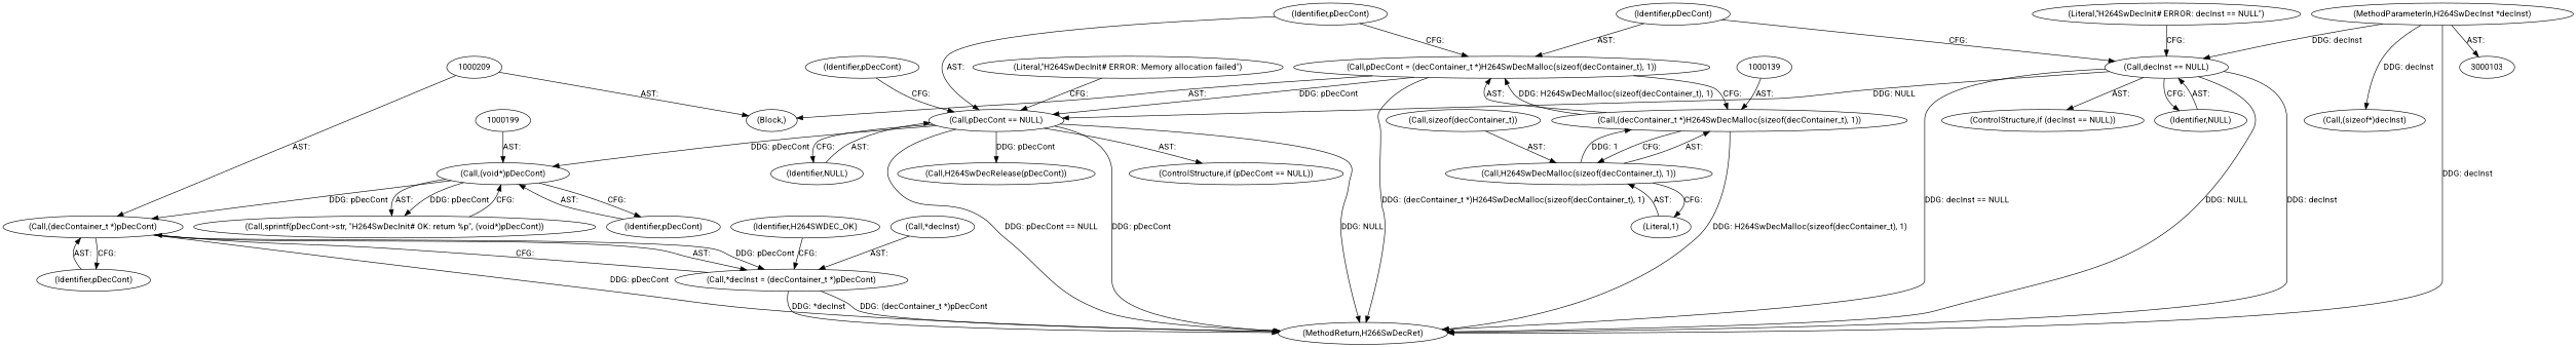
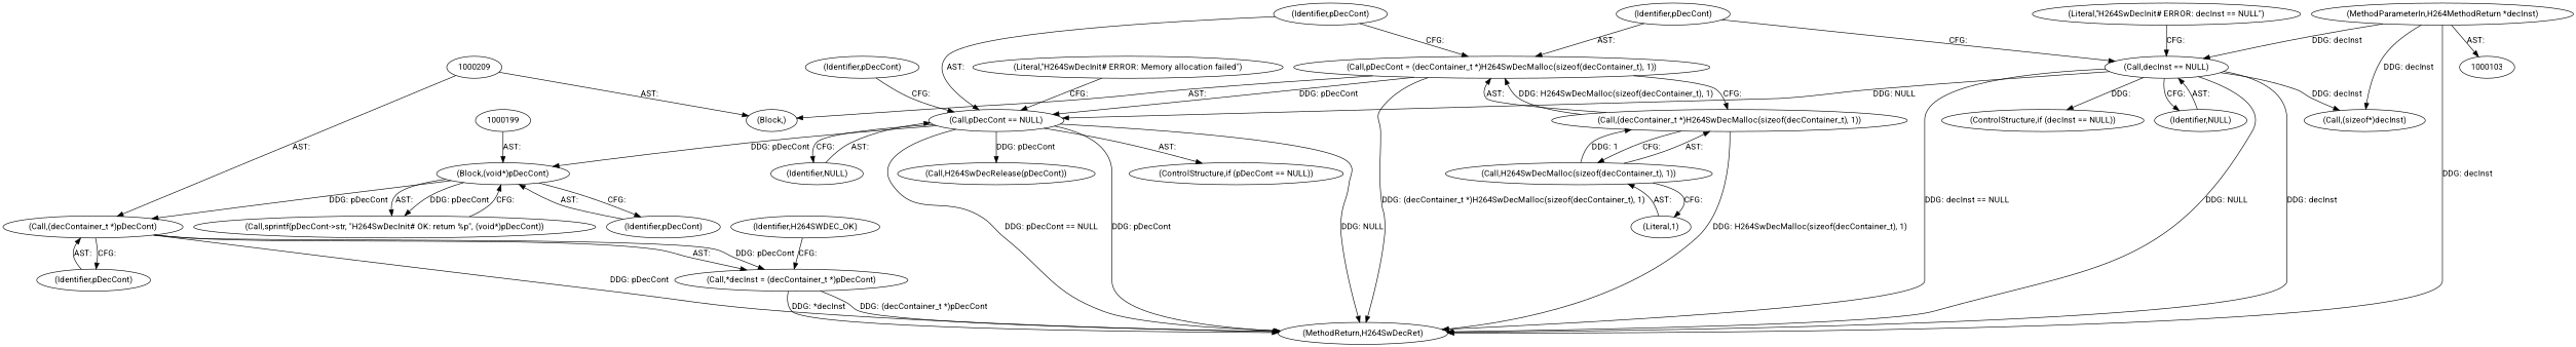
  digraph {
    fontname=Roboto
    node [fontname=Roboto]
    edge [fontname=Roboto]
    n1 [label="(Call,(decContainer_t *)pDecCont)"]
    n2 [label="(Call,*decInst = (decContainer_t *)pDecCont)"]
-   n3 [label="(MethodReturn,H266SwDecRet)"]
+   n3 [label="(MethodReturn,H264SwDecRet)"]
    n4 [label="(Identifier,pDecCont)"]
-   n5 [label="(Call,(void*)pDecCont)"]
+   n5 [label="(Block,(void*)pDecCont)"]
    n6 [label="(Identifier,pDecCont)"]
    n7 [label="(Call,sprintf(pDecCont->str, \"H264SwDecInit# OK: return %p\", (void*)pDecCont))"]
    n8 [label="(Call,pDecCont == NULL)"]
    n9 [label="(Identifier,NULL)"]
    n10 [label="(Call,H264SwDecRelease(pDecCont))"]
    n11 [label="(ControlStructure,if (pDecCont == NULL))"]
    n12 [label="(Call,pDecCont = (decContainer_t *)H264SwDecMalloc(sizeof(decContainer_t), 1))"]
    n13 [label="(Call,(decContainer_t *)H264SwDecMalloc(sizeof(decContainer_t), 1))"]
    n14 [label="(Block,)"]
    n15 [label="(Call,H264SwDecMalloc(sizeof(decContainer_t), 1))"]
    n16 [label="(Literal,1)"]
    n17 [label="(Call,decInst == NULL)"]
    n18 [label="(Identifier,NULL)"]
    n19 [label="(ControlStructure,if (decInst == NULL))"]
    n20 [label="(Call,(sizeof*)decInst)"]
-   n21 [label="(MethodParameterIn,H264SwDecInst *decInst)"]
-   1000103 [label=3000103]
+   n21 [label="(MethodParameterIn,H264MethodReturn *decInst)"]
+   1000103
    n23 [label="(Literal,\"H264SwDecInit# ERROR: decInst == NULL\")"]
    n24 [label="(Identifier,pDecCont)"]
    n25 [label="(Identifier,H264SWDEC_OK)"]
    n26 [label="(Identifier,pDecCont)"]
    n27 [label="(Literal,\"H264SwDecInit# ERROR: Memory allocation failed\")"]
-   n28 [label="(Call,*decInst)"]
-   n29 [label="(Call,sizeof(decContainer_t))"]
    n30 [label="(Identifier,pDecCont)"]
    1000209
    1000199
-   1000139
    n1 -> n2 [label="AST: "]
    n1 -> n2 [label="DDG: pDecCont"]
    n1 -> n3 [label="DDG: pDecCont"]
    n1 -> n4 [label="CFG: "]
-   n2 -> n1 [label="CFG: "]
    n2 -> n3 [label="DDG: *decInst"]
    n2 -> n3 [label="DDG: (decContainer_t *)pDecCont"]
    n4 -> n1 [label="AST: "]
    n5 -> n1 [label="DDG: pDecCont"]
    n5 -> n6 [label="CFG: "]
    n5 -> n7 [label="AST: "]
    n5 -> n7 [label="DDG: pDecCont"]
    n6 -> n5 [label="AST: "]
    n7 -> n5 [label="CFG: "]
    n8 -> n3 [label="DDG: pDecCont == NULL"]
    n8 -> n3 [label="DDG: pDecCont"]
    n8 -> n3 [label="DDG: NULL"]
    n8 -> n5 [label="DDG: pDecCont"]
    n8 -> n9 [label="CFG: "]
    n8 -> n10 [label="DDG: pDecCont"]
    n8 -> n11 [label="AST: "]
    n9 -> n8 [label="AST: "]
    n12 -> n3 [label="DDG: (decContainer_t *)H264SwDecMalloc(sizeof(decContainer_t), 1)"]
    n12 -> n8 [label="DDG: pDecCont"]
    n12 -> n13 [label="CFG: "]
    n12 -> n14 [label="AST: "]
    n13 -> n3 [label="DDG: H264SwDecMalloc(sizeof(decContainer_t), 1)"]
    n13 -> n12 [label="AST: "]
    n13 -> n12 [label="DDG: H264SwDecMalloc(sizeof(decContainer_t), 1)"]
    n13 -> n15 [label="CFG: "]
    n15 -> n13 [label="AST: "]
    n15 -> n13 [label="DDG: 1"]
    n15 -> n16 [label="CFG: "]
    n16 -> n15 [label="AST: "]
    n17 -> n3 [label="DDG: NULL"]
    n17 -> n3 [label="DDG: decInst"]
    n17 -> n3 [label="DDG: decInst == NULL"]
    n17 -> n8 [label="DDG: NULL"]
    n17 -> n18 [label="CFG: "]
-   n17 -> n19 [label="AST: "]
+   n17 -> n19 [label="DDG: "]
+   n17 -> n20 [label="DDG: decInst"]
    n18 -> n17 [label="AST: "]
    n21 -> n3 [label="DDG: decInst"]
    n21 -> n17 [label="DDG: decInst"]
    n21 -> n20 [label="DDG: decInst"]
    n21 -> 1000103 [label="AST: "]
    n23 -> n17 [label="CFG: "]
    n24 -> n8 [label="CFG: "]
    n25 -> n2 [label="CFG: "]
    n26 -> n8 [label="AST: "]
    n26 -> n12 [label="CFG: "]
    n27 -> n8 [label="CFG: "]
-   n28 -> n2 [label="AST: "]
-   n29 -> n15 [label="AST: "]
    n30 -> n12 [label="AST: "]
    n30 -> n17 [label="CFG: "]
    1000209 -> n1 [label="AST: "]
    1000209 -> n14 [label="AST: "]
    1000199 -> n5 [label="AST: "]
-   1000139 -> n13 [label="AST: "]
  }
